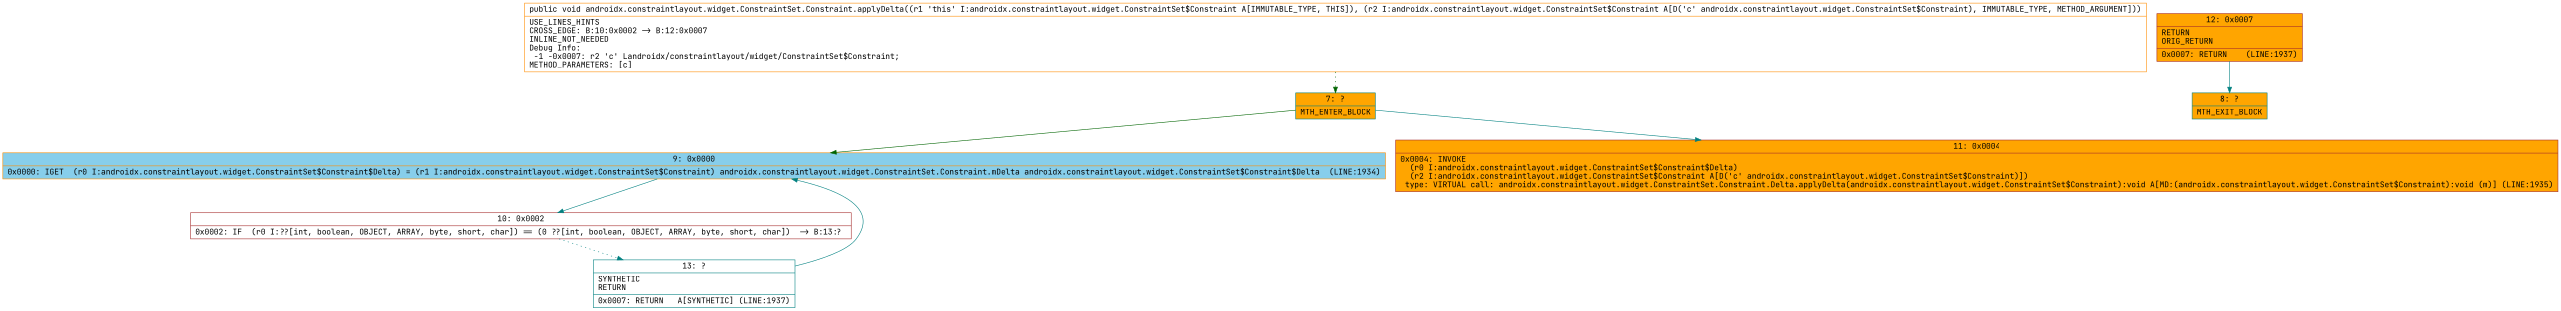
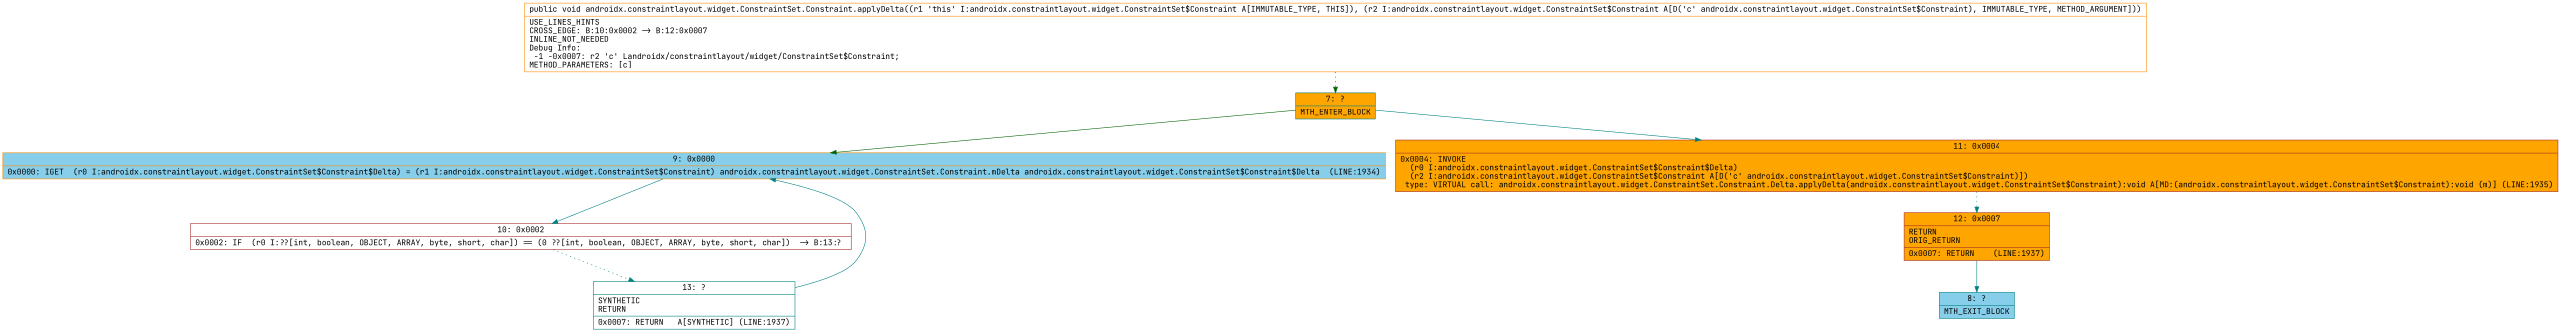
  digraph {
    fontname="JetBrains Mono"
    node [color=teal fillcolor=orange fontname="JetBrains Mono" shape=record style=filled]
    edge [color=teal fontname="JetBrains Mono" style=solid]
    n1 [label="{7\:\ ?|MTH_ENTER_BLOCK\l}"]
    n2 [color=darkorange fillcolor=skyblue label="{9\:\ 0x0000|0x0000: IGET  (r0 I:androidx.constraintlayout.widget.ConstraintSet$Constraint$Delta) = (r1 I:androidx.constraintlayout.widget.ConstraintSet$Constraint) androidx.constraintlayout.widget.ConstraintSet.Constraint.mDelta androidx.constraintlayout.widget.ConstraintSet$Constraint$Delta  (LINE:1934)\l}"]
    n3 [color=brown label="{11\:\ 0x0004|0x0004: INVOKE  \l  (r0 I:androidx.constraintlayout.widget.ConstraintSet$Constraint$Delta)\l  (r2 I:androidx.constraintlayout.widget.ConstraintSet$Constraint A[D('c' androidx.constraintlayout.widget.ConstraintSet$Constraint)])\l type: VIRTUAL call: androidx.constraintlayout.widget.ConstraintSet.Constraint.Delta.applyDelta(androidx.constraintlayout.widget.ConstraintSet$Constraint):void A[MD:(androidx.constraintlayout.widget.ConstraintSet$Constraint):void (m)] (LINE:1935)\l}"]
    n4 [color=brown fillcolor=white label="{10\:\ 0x0002|0x0002: IF  (r0 I:??[int, boolean, OBJECT, ARRAY, byte, short, char]) == (0 ??[int, boolean, OBJECT, ARRAY, byte, short, char])  \-\> B:13:? \l}"]
    n5 [fillcolor=white label="{13\:\ ?|SYNTHETIC\lRETURN\l|0x0007: RETURN   A[SYNTHETIC] (LINE:1937)\l}"]
    n6 [color=brown label="{12\:\ 0x0007|RETURN\lORIG_RETURN\l|0x0007: RETURN    (LINE:1937)\l}"]
-   n7 [label="{8\:\ ?|MTH_EXIT_BLOCK\l}"]
+   n7 [fillcolor=skyblue label="{8\:\ ?|MTH_EXIT_BLOCK\l}"]
    n8 [color=darkorange fillcolor=white label="{public void androidx.constraintlayout.widget.ConstraintSet.Constraint.applyDelta((r1 'this' I:androidx.constraintlayout.widget.ConstraintSet$Constraint A[IMMUTABLE_TYPE, THIS]), (r2 I:androidx.constraintlayout.widget.ConstraintSet$Constraint A[D('c' androidx.constraintlayout.widget.ConstraintSet$Constraint), IMMUTABLE_TYPE, METHOD_ARGUMENT]))  | USE_LINES_HINTS\lCROSS_EDGE: B:10:0x0002 \-\> B:12:0x0007\lINLINE_NOT_NEEDED\lDebug Info:\l  \-1 \-0x0007: r2 'c' Landroidx\/constraintlayout\/widget\/ConstraintSet$Constraint;\lMETHOD_PARAMETERS: [c]\l}"]
    n1 -> n2 [color=darkgreen]
    n1 -> n3
    n2 -> n4
+   n3 -> n6 [style=dotted]
    n4 -> n5 [style=dotted]
    n5 -> n2
    n6 -> n7
    n8 -> n1 [color=darkgreen style=dotted]
  }
